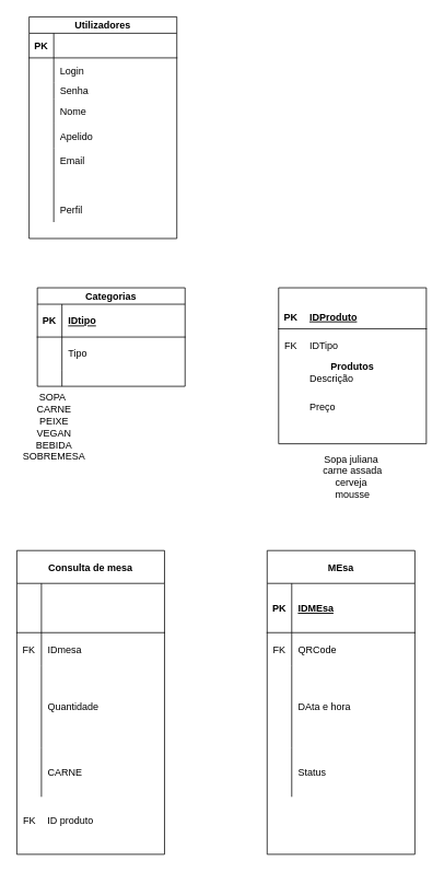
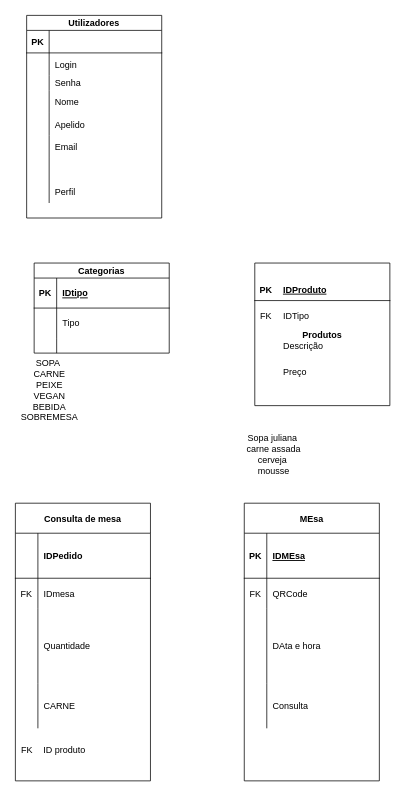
  <mxCell id="0" />
  <mxCell id="1" parent="0" />
  <mxCell id="2" value="Utilizadores" style="shape=table;startSize=20;container=1;collapsible=1;childLayout=tableLayout;fixedRows=1;rowLines=0;fontStyle=1;align=center;resizeLast=1;" parent="1" vertex="1"><mxGeometry x="35" y="20" width="180" height="270" as="geometry"><mxRectangle x="110" y="80" width="60" height="30" as="alternateBounds" /></mxGeometry></mxCell>
  <mxCell id="3" value="" style="shape=partialRectangle;collapsible=0;dropTarget=0;pointerEvents=0;fillColor=none;top=0;left=0;bottom=1;right=0;points=[[0,0.5],[1,0.5]];portConstraint=eastwest;" parent="2" vertex="1"><mxGeometry y="20" width="180" height="30" as="geometry" /></mxCell>
  <mxCell id="4" value="PK" style="shape=partialRectangle;connectable=0;fillColor=none;top=0;left=0;bottom=0;right=0;fontStyle=1;overflow=hidden;" parent="3" vertex="1"><mxGeometry width="30" height="30" as="geometry" /></mxCell>
  <mxCell id="5" value="" style="shape=partialRectangle;collapsible=0;dropTarget=0;pointerEvents=0;fillColor=none;top=0;left=0;bottom=0;right=0;points=[[0,0.5],[1,0.5]];portConstraint=eastwest;" parent="2" vertex="1"><mxGeometry y="50" width="180" height="30" as="geometry" /></mxCell>
  <mxCell id="6" value="" style="shape=partialRectangle;connectable=0;fillColor=none;top=0;left=0;bottom=0;right=0;editable=1;overflow=hidden;" parent="5" vertex="1"><mxGeometry width="30" height="30" as="geometry" /></mxCell>
  <mxCell id="7" value="Login" style="shape=partialRectangle;connectable=0;fillColor=none;top=0;left=0;bottom=0;right=0;align=left;spacingLeft=6;overflow=hidden;" parent="5" vertex="1"><mxGeometry x="30" width="150" height="30" as="geometry" /></mxCell>
  <mxCell id="8" value="" style="shape=partialRectangle;collapsible=0;dropTarget=0;pointerEvents=0;fillColor=none;top=0;left=0;bottom=0;right=0;points=[[0,0.5],[1,0.5]];portConstraint=eastwest;" parent="2" vertex="1"><mxGeometry y="80" width="180" height="20" as="geometry" /></mxCell>
  <mxCell id="9" value="" style="shape=partialRectangle;connectable=0;fillColor=none;top=0;left=0;bottom=0;right=0;editable=1;overflow=hidden;" parent="8" vertex="1"><mxGeometry width="30" height="20" as="geometry" /></mxCell>
  <mxCell id="10" value="Senha" style="shape=partialRectangle;connectable=0;fillColor=none;top=0;left=0;bottom=0;right=0;align=left;spacingLeft=6;overflow=hidden;" parent="8" vertex="1"><mxGeometry x="30" width="150" height="20" as="geometry" /></mxCell>
  <mxCell id="11" value="" style="shape=partialRectangle;collapsible=0;dropTarget=0;pointerEvents=0;fillColor=none;top=0;left=0;bottom=0;right=0;points=[[0,0.5],[1,0.5]];portConstraint=eastwest;" parent="2" vertex="1"><mxGeometry y="100" width="180" height="30" as="geometry" /></mxCell>
  <mxCell id="12" value="" style="shape=partialRectangle;connectable=0;fillColor=none;top=0;left=0;bottom=0;right=0;editable=1;overflow=hidden;" parent="11" vertex="1"><mxGeometry width="30" height="30" as="geometry" /></mxCell>
  <mxCell id="13" value="Nome" style="shape=partialRectangle;connectable=0;fillColor=none;top=0;left=0;bottom=0;right=0;align=left;spacingLeft=6;overflow=hidden;" parent="11" vertex="1"><mxGeometry x="30" width="150" height="30" as="geometry" /></mxCell>
  <mxCell id="14" value="" style="shape=partialRectangle;collapsible=0;dropTarget=0;pointerEvents=0;fillColor=none;top=0;left=0;bottom=0;right=0;points=[[0,0.5],[1,0.5]];portConstraint=eastwest;" parent="2" vertex="1"><mxGeometry y="130" width="180" height="30" as="geometry" /></mxCell>
  <mxCell id="15" value="" style="shape=partialRectangle;connectable=0;fillColor=none;top=0;left=0;bottom=0;right=0;editable=1;overflow=hidden;" parent="14" vertex="1"><mxGeometry width="30" height="30" as="geometry" /></mxCell>
  <mxCell id="16" value="Apelido" style="shape=partialRectangle;connectable=0;fillColor=none;top=0;left=0;bottom=0;right=0;align=left;spacingLeft=6;overflow=hidden;" parent="14" vertex="1"><mxGeometry x="30" width="150" height="30" as="geometry" /></mxCell>
  <mxCell id="17" value="" style="shape=partialRectangle;collapsible=0;dropTarget=0;pointerEvents=0;fillColor=none;top=0;left=0;bottom=0;right=0;points=[[0,0.5],[1,0.5]];portConstraint=eastwest;" parent="2" vertex="1"><mxGeometry y="160" width="180" height="30" as="geometry" /></mxCell>
  <mxCell id="18" value="" style="shape=partialRectangle;connectable=0;fillColor=none;top=0;left=0;bottom=0;right=0;editable=1;overflow=hidden;" parent="17" vertex="1"><mxGeometry width="30" height="30" as="geometry" /></mxCell>
  <mxCell id="19" value="Email" style="shape=partialRectangle;connectable=0;fillColor=none;top=0;left=0;bottom=0;right=0;align=left;spacingLeft=6;overflow=hidden;" parent="17" vertex="1"><mxGeometry x="30" width="150" height="30" as="geometry" /></mxCell>
  <mxCell id="20" value="" style="shape=partialRectangle;collapsible=0;dropTarget=0;pointerEvents=0;fillColor=none;top=0;left=0;bottom=0;right=0;points=[[0,0.5],[1,0.5]];portConstraint=eastwest;" parent="2" vertex="1"><mxGeometry y="190" width="180" height="30" as="geometry" /></mxCell>
  <mxCell id="21" value="" style="shape=partialRectangle;connectable=0;fillColor=none;top=0;left=0;bottom=0;right=0;editable=1;overflow=hidden;" parent="20" vertex="1"><mxGeometry width="30" height="30" as="geometry" /></mxCell>
  <mxCell id="22" value="" style="shape=partialRectangle;collapsible=0;dropTarget=0;pointerEvents=0;fillColor=none;top=0;left=0;bottom=0;right=0;points=[[0,0.5],[1,0.5]];portConstraint=eastwest;" parent="2" vertex="1"><mxGeometry y="220" width="180" height="30" as="geometry" /></mxCell>
  <mxCell id="23" value="" style="shape=partialRectangle;connectable=0;fillColor=none;top=0;left=0;bottom=0;right=0;editable=1;overflow=hidden;" parent="22" vertex="1"><mxGeometry width="30" height="30" as="geometry" /></mxCell>
  <mxCell id="24" value="Perfil" style="shape=partialRectangle;connectable=0;fillColor=none;top=0;left=0;bottom=0;right=0;align=left;spacingLeft=6;overflow=hidden;" parent="22" vertex="1"><mxGeometry x="30" width="150" height="30" as="geometry" /></mxCell>
  <mxCell id="25" value="Categorias" style="shape=table;startSize=20;container=1;collapsible=1;childLayout=tableLayout;fixedRows=1;rowLines=0;fontStyle=1;align=center;resizeLast=1;" vertex="1" parent="1"><mxGeometry x="45" y="350" width="180" height="120" as="geometry"><mxRectangle x="110" y="80" width="60" height="30" as="alternateBounds" /></mxGeometry></mxCell>
  <mxCell id="26" value="" style="shape=partialRectangle;collapsible=0;dropTarget=0;pointerEvents=0;fillColor=none;top=0;left=0;bottom=1;right=0;points=[[0,0.5],[1,0.5]];portConstraint=eastwest;" vertex="1" parent="25"><mxGeometry y="20" width="180" height="40" as="geometry" /></mxCell>
  <mxCell id="27" value="PK" style="shape=partialRectangle;connectable=0;fillColor=none;top=0;left=0;bottom=0;right=0;fontStyle=1;overflow=hidden;" vertex="1" parent="26"><mxGeometry width="30" height="40" as="geometry" /></mxCell>
  <mxCell id="28" value="IDtipo" style="shape=partialRectangle;connectable=0;fillColor=none;top=0;left=0;bottom=0;right=0;align=left;spacingLeft=6;fontStyle=5;overflow=hidden;" vertex="1" parent="26"><mxGeometry x="30" width="150" height="40" as="geometry" /></mxCell>
  <mxCell id="29" value="" style="shape=partialRectangle;collapsible=0;dropTarget=0;pointerEvents=0;fillColor=none;top=0;left=0;bottom=0;right=0;points=[[0,0.5],[1,0.5]];portConstraint=eastwest;" vertex="1" parent="25"><mxGeometry y="60" width="180" height="40" as="geometry" /></mxCell>
  <mxCell id="30" value="" style="shape=partialRectangle;connectable=0;fillColor=none;top=0;left=0;bottom=0;right=0;editable=1;overflow=hidden;" vertex="1" parent="29"><mxGeometry width="30" height="40" as="geometry" /></mxCell>
  <mxCell id="31" value="Tipo" style="shape=partialRectangle;connectable=0;fillColor=none;top=0;left=0;bottom=0;right=0;align=left;spacingLeft=6;overflow=hidden;" vertex="1" parent="29"><mxGeometry x="30" width="150" height="40" as="geometry" /></mxCell>
  <mxCell id="32" value="" style="shape=partialRectangle;collapsible=0;dropTarget=0;pointerEvents=0;fillColor=none;top=0;left=0;bottom=0;right=0;points=[[0,0.5],[1,0.5]];portConstraint=eastwest;" vertex="1" parent="25"><mxGeometry y="100" width="180" height="20" as="geometry" /></mxCell>
  <mxCell id="33" value="" style="shape=partialRectangle;connectable=0;fillColor=none;top=0;left=0;bottom=0;right=0;editable=1;overflow=hidden;" vertex="1" parent="32"><mxGeometry width="30" height="20" as="geometry" /></mxCell>
  <mxCell id="34" value="" style="shape=partialRectangle;connectable=0;fillColor=none;top=0;left=0;bottom=0;right=0;align=left;spacingLeft=6;overflow=hidden;" vertex="1" parent="32"><mxGeometry x="30" width="150" height="20" as="geometry" /></mxCell>
  <mxCell id="35" value="Produtos" style="shape=table;startSize=190;container=1;collapsible=1;childLayout=tableLayout;fixedRows=1;rowLines=0;fontStyle=1;align=center;resizeLast=1;" vertex="1" parent="1"><mxGeometry x="339" y="350" width="180" height="190" as="geometry"><mxRectangle x="110" y="80" width="60" height="30" as="alternateBounds" /></mxGeometry></mxCell>
  <mxCell id="36" value="" style="shape=partialRectangle;collapsible=0;dropTarget=0;pointerEvents=0;fillColor=none;top=0;left=0;bottom=1;right=0;points=[[0,0.5],[1,0.5]];portConstraint=eastwest;" vertex="1" parent="35"><mxGeometry y="20" width="180" height="30" as="geometry" /></mxCell>
  <mxCell id="37" value="PK" style="shape=partialRectangle;connectable=0;fillColor=none;top=0;left=0;bottom=0;right=0;fontStyle=1;overflow=hidden;" vertex="1" parent="36"><mxGeometry width="30" height="30" as="geometry" /></mxCell>
  <mxCell id="38" value="IDProduto" style="shape=partialRectangle;connectable=0;fillColor=none;top=0;left=0;bottom=0;right=0;align=left;spacingLeft=6;fontStyle=5;overflow=hidden;" vertex="1" parent="36"><mxGeometry x="30" width="150" height="30" as="geometry" /></mxCell>
  <mxCell id="39" value="" style="shape=partialRectangle;collapsible=0;dropTarget=0;pointerEvents=0;fillColor=none;top=0;left=0;bottom=0;right=0;points=[[0,0.5],[1,0.5]];portConstraint=eastwest;" vertex="1" parent="35"><mxGeometry y="50" width="180" height="40" as="geometry" /></mxCell>
  <mxCell id="40" value="FK" style="shape=partialRectangle;connectable=0;fillColor=none;top=0;left=0;bottom=0;right=0;editable=1;overflow=hidden;" vertex="1" parent="39"><mxGeometry width="30" height="40" as="geometry" /></mxCell>
  <mxCell id="41" value="IDTipo" style="shape=partialRectangle;connectable=0;fillColor=none;top=0;left=0;bottom=0;right=0;align=left;spacingLeft=6;overflow=hidden;" vertex="1" parent="39"><mxGeometry x="30" width="150" height="40" as="geometry" /></mxCell>
  <mxCell id="42" value="" style="shape=partialRectangle;collapsible=0;dropTarget=0;pointerEvents=0;fillColor=none;top=0;left=0;bottom=0;right=0;points=[[0,0.5],[1,0.5]];portConstraint=eastwest;" vertex="1" parent="35"><mxGeometry y="90" width="180" height="40" as="geometry" /></mxCell>
  <mxCell id="43" value="" style="shape=partialRectangle;connectable=0;fillColor=none;top=0;left=0;bottom=0;right=0;editable=1;overflow=hidden;" vertex="1" parent="42"><mxGeometry width="30" height="40" as="geometry" /></mxCell>
  <mxCell id="44" value="Descrição" style="shape=partialRectangle;connectable=0;fillColor=none;top=0;left=0;bottom=0;right=0;align=left;spacingLeft=6;overflow=hidden;" vertex="1" parent="42"><mxGeometry x="30" width="150" height="40" as="geometry" /></mxCell>
  <mxCell id="45" value="" style="shape=partialRectangle;collapsible=0;dropTarget=0;pointerEvents=0;fillColor=none;top=0;left=0;bottom=0;right=0;points=[[0,0.5],[1,0.5]];portConstraint=eastwest;" vertex="1" parent="35"><mxGeometry y="130" width="180" height="30" as="geometry" /></mxCell>
  <mxCell id="46" value="" style="shape=partialRectangle;connectable=0;fillColor=none;top=0;left=0;bottom=0;right=0;editable=1;overflow=hidden;" vertex="1" parent="45"><mxGeometry width="30" height="30" as="geometry" /></mxCell>
  <mxCell id="47" value="Preço" style="shape=partialRectangle;connectable=0;fillColor=none;top=0;left=0;bottom=0;right=0;align=left;spacingLeft=6;overflow=hidden;" vertex="1" parent="45"><mxGeometry x="30" width="150" height="30" as="geometry" /></mxCell>
  <mxCell id="48" value="" style="shape=partialRectangle;collapsible=0;dropTarget=0;pointerEvents=0;fillColor=none;top=0;left=0;bottom=0;right=0;points=[[0,0.5],[1,0.5]];portConstraint=eastwest;" vertex="1" parent="35"><mxGeometry y="160" width="180" height="30" as="geometry" /></mxCell>
  <mxCell id="49" value="" style="shape=partialRectangle;connectable=0;fillColor=none;top=0;left=0;bottom=0;right=0;editable=1;overflow=hidden;" vertex="1" parent="48"><mxGeometry width="30" height="30" as="geometry" /></mxCell>
  <mxCell id="50" value="" style="shape=partialRectangle;connectable=0;fillColor=none;top=0;left=0;bottom=0;right=0;align=left;spacingLeft=6;overflow=hidden;" vertex="1" parent="48"><mxGeometry x="30" width="150" height="30" as="geometry" /></mxCell>
  <mxCell id="51" value="SOPA&amp;nbsp;&lt;br&gt;CARNE&lt;br&gt;PEIXE&lt;br&gt;VEGAN&lt;br&gt;BEBIDA&lt;br&gt;SOBREMESA&lt;br&gt;" style="text;html=1;align=center;verticalAlign=middle;resizable=0;points=[];autosize=1;" vertex="1" parent="1"><mxGeometry x="20" y="475" width="90" height="90" as="geometry" /></mxCell>
- <mxCell id="52" value="Sopa juliana&amp;nbsp;&lt;br&gt;carne assada&lt;br&gt;cerveja&amp;nbsp;&lt;br&gt;mousse&lt;br&gt;" style="text;html=1;align=center;verticalAlign=middle;resizable=0;points=[];autosize=1;" vertex="1" parent="1"><mxGeometry x="384" y="550" width="90" height="60" as="geometry" /></mxCell>
+ <mxCell id="52" value="Sopa juliana&amp;nbsp;&lt;br&gt;carne assada&lt;br&gt;cerveja&amp;nbsp;&lt;br&gt;mousse&lt;br&gt;" style="text;html=1;align=center;verticalAlign=middle;resizable=0;points=[];autosize=1;" vertex="1" parent="1"><mxGeometry x="319" y="575" width="90" height="60" as="geometry" /></mxCell>
  <mxCell id="53" value="Consulta de mesa" style="shape=table;startSize=40;container=1;collapsible=1;childLayout=tableLayout;fixedRows=1;rowLines=0;fontStyle=1;align=center;resizeLast=1;" vertex="1" parent="1"><mxGeometry x="20" y="670" width="180" height="370" as="geometry"><mxRectangle x="110" y="80" width="60" height="30" as="alternateBounds" /></mxGeometry></mxCell>
  <mxCell id="54" value="" style="shape=partialRectangle;collapsible=0;dropTarget=0;pointerEvents=0;fillColor=none;top=0;left=0;bottom=1;right=0;points=[[0,0.5],[1,0.5]];portConstraint=eastwest;" vertex="1" parent="53"><mxGeometry y="40" width="180" height="60" as="geometry" /></mxCell>
  <mxCell id="55" value="" style="shape=partialRectangle;connectable=0;fillColor=none;top=0;left=0;bottom=0;right=0;fontStyle=1;overflow=hidden;" vertex="1" parent="54"><mxGeometry width="30" height="60" as="geometry" /></mxCell>
+ <mxCell id="56" value="IDPedido" style="shape=partialRectangle;connectable=0;fillColor=none;top=0;left=0;bottom=0;right=0;align=left;spacingLeft=6;fontStyle=1;overflow=hidden;" vertex="1" parent="54"><mxGeometry x="30" width="150" height="60" as="geometry" /></mxCell>
  <mxCell id="57" value="" style="shape=partialRectangle;collapsible=0;dropTarget=0;pointerEvents=0;fillColor=none;top=0;left=0;bottom=0;right=0;points=[[0,0.5],[1,0.5]];portConstraint=eastwest;" vertex="1" parent="53"><mxGeometry y="100" width="180" height="40" as="geometry" /></mxCell>
  <mxCell id="58" value="FK" style="shape=partialRectangle;connectable=0;fillColor=none;top=0;left=0;bottom=0;right=0;editable=1;overflow=hidden;" vertex="1" parent="57"><mxGeometry width="30" height="40" as="geometry" /></mxCell>
  <mxCell id="59" value="IDmesa" style="shape=partialRectangle;connectable=0;fillColor=none;top=0;left=0;bottom=0;right=0;align=left;spacingLeft=6;overflow=hidden;" vertex="1" parent="57"><mxGeometry x="30" width="150" height="40" as="geometry" /></mxCell>
  <mxCell id="60" value="" style="shape=partialRectangle;collapsible=0;dropTarget=0;pointerEvents=0;fillColor=none;top=0;left=0;bottom=0;right=0;points=[[0,0.5],[1,0.5]];portConstraint=eastwest;" vertex="1" parent="53"><mxGeometry y="140" width="180" height="100" as="geometry" /></mxCell>
  <mxCell id="61" value="" style="shape=partialRectangle;connectable=0;fillColor=none;top=0;left=0;bottom=0;right=0;editable=1;overflow=hidden;" vertex="1" parent="60"><mxGeometry width="30" height="100" as="geometry" /></mxCell>
  <mxCell id="62" value="Quantidade" style="shape=partialRectangle;connectable=0;fillColor=none;top=0;left=0;bottom=0;right=0;align=left;spacingLeft=6;overflow=hidden;" vertex="1" parent="60"><mxGeometry x="30" width="150" height="100" as="geometry" /></mxCell>
  <mxCell id="63" value="" style="shape=partialRectangle;collapsible=0;dropTarget=0;pointerEvents=0;fillColor=none;top=0;left=0;bottom=0;right=0;points=[[0,0.5],[1,0.5]];portConstraint=eastwest;" vertex="1" parent="53"><mxGeometry y="240" width="180" height="60" as="geometry" /></mxCell>
  <mxCell id="64" value="" style="shape=partialRectangle;connectable=0;fillColor=none;top=0;left=0;bottom=0;right=0;editable=1;overflow=hidden;" vertex="1" parent="63"><mxGeometry width="30" height="60" as="geometry" /></mxCell>
  <mxCell id="65" value="CARNE" style="shape=partialRectangle;connectable=0;fillColor=none;top=0;left=0;bottom=0;right=0;align=left;spacingLeft=6;overflow=hidden;" vertex="1" parent="63"><mxGeometry x="30" width="150" height="60" as="geometry" /></mxCell>
  <mxCell id="66" value="MEsa" style="shape=table;startSize=40;container=1;collapsible=1;childLayout=tableLayout;fixedRows=1;rowLines=0;fontStyle=1;align=center;resizeLast=1;" vertex="1" parent="1"><mxGeometry x="325" y="670" width="180" height="370" as="geometry"><mxRectangle x="110" y="80" width="60" height="30" as="alternateBounds" /></mxGeometry></mxCell>
  <mxCell id="67" value="" style="shape=partialRectangle;collapsible=0;dropTarget=0;pointerEvents=0;fillColor=none;top=0;left=0;bottom=1;right=0;points=[[0,0.5],[1,0.5]];portConstraint=eastwest;" vertex="1" parent="66"><mxGeometry y="40" width="180" height="60" as="geometry" /></mxCell>
  <mxCell id="68" value="PK" style="shape=partialRectangle;connectable=0;fillColor=none;top=0;left=0;bottom=0;right=0;fontStyle=1;overflow=hidden;" vertex="1" parent="67"><mxGeometry width="30" height="60" as="geometry" /></mxCell>
  <mxCell id="69" value="IDMEsa" style="shape=partialRectangle;connectable=0;fillColor=none;top=0;left=0;bottom=0;right=0;align=left;spacingLeft=6;fontStyle=5;overflow=hidden;" vertex="1" parent="67"><mxGeometry x="30" width="150" height="60" as="geometry" /></mxCell>
  <mxCell id="70" value="" style="shape=partialRectangle;collapsible=0;dropTarget=0;pointerEvents=0;fillColor=none;top=0;left=0;bottom=0;right=0;points=[[0,0.5],[1,0.5]];portConstraint=eastwest;" vertex="1" parent="66"><mxGeometry y="100" width="180" height="40" as="geometry" /></mxCell>
  <mxCell id="71" value="FK" style="shape=partialRectangle;connectable=0;fillColor=none;top=0;left=0;bottom=0;right=0;editable=1;overflow=hidden;" vertex="1" parent="70"><mxGeometry width="30" height="40" as="geometry" /></mxCell>
  <mxCell id="72" value="QRCode" style="shape=partialRectangle;connectable=0;fillColor=none;top=0;left=0;bottom=0;right=0;align=left;spacingLeft=6;overflow=hidden;" vertex="1" parent="70"><mxGeometry x="30" width="150" height="40" as="geometry" /></mxCell>
  <mxCell id="73" value="" style="shape=partialRectangle;collapsible=0;dropTarget=0;pointerEvents=0;fillColor=none;top=0;left=0;bottom=0;right=0;points=[[0,0.5],[1,0.5]];portConstraint=eastwest;" vertex="1" parent="66"><mxGeometry y="140" width="180" height="100" as="geometry" /></mxCell>
  <mxCell id="74" value="" style="shape=partialRectangle;connectable=0;fillColor=none;top=0;left=0;bottom=0;right=0;editable=1;overflow=hidden;" vertex="1" parent="73"><mxGeometry width="30" height="100" as="geometry" /></mxCell>
  <mxCell id="75" value="DAta e hora" style="shape=partialRectangle;connectable=0;fillColor=none;top=0;left=0;bottom=0;right=0;align=left;spacingLeft=6;overflow=hidden;" vertex="1" parent="73"><mxGeometry x="30" width="150" height="100" as="geometry" /></mxCell>
  <mxCell id="76" value="" style="shape=partialRectangle;collapsible=0;dropTarget=0;pointerEvents=0;fillColor=none;top=0;left=0;bottom=0;right=0;points=[[0,0.5],[1,0.5]];portConstraint=eastwest;" vertex="1" parent="66"><mxGeometry y="240" width="180" height="60" as="geometry" /></mxCell>
  <mxCell id="77" value="" style="shape=partialRectangle;connectable=0;fillColor=none;top=0;left=0;bottom=0;right=0;editable=1;overflow=hidden;" vertex="1" parent="76"><mxGeometry width="30" height="60" as="geometry" /></mxCell>
- <mxCell id="78" value="Status" style="shape=partialRectangle;connectable=0;fillColor=none;top=0;left=0;bottom=0;right=0;align=left;spacingLeft=6;overflow=hidden;" vertex="1" parent="76"><mxGeometry x="30" width="150" height="60" as="geometry" /></mxCell>
+ <mxCell id="78" value="Consulta" style="shape=partialRectangle;connectable=0;fillColor=none;top=0;left=0;bottom=0;right=0;align=left;spacingLeft=6;overflow=hidden;" vertex="1" parent="76"><mxGeometry x="30" width="150" height="60" as="geometry" /></mxCell>
  <mxCell id="79" value="ID produto" style="text;html=1;align=center;verticalAlign=middle;resizable=0;points=[];autosize=1;" vertex="1" parent="1"><mxGeometry x="50" y="990" width="70" height="20" as="geometry" /></mxCell>
  <mxCell id="80" value="FK" style="text;html=1;align=center;verticalAlign=middle;resizable=0;points=[];autosize=1;" vertex="1" parent="1"><mxGeometry x="20" y="990" width="30" height="20" as="geometry" /></mxCell>
